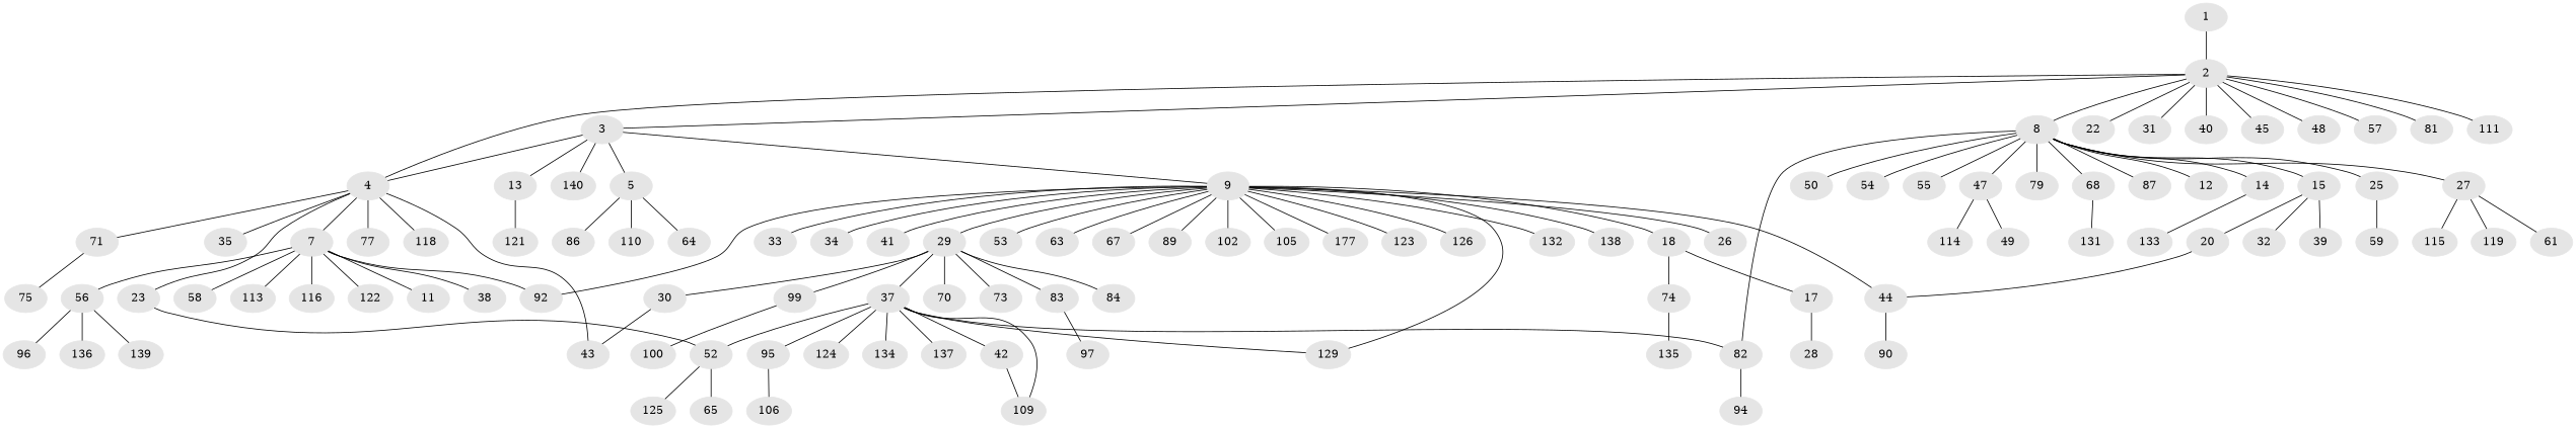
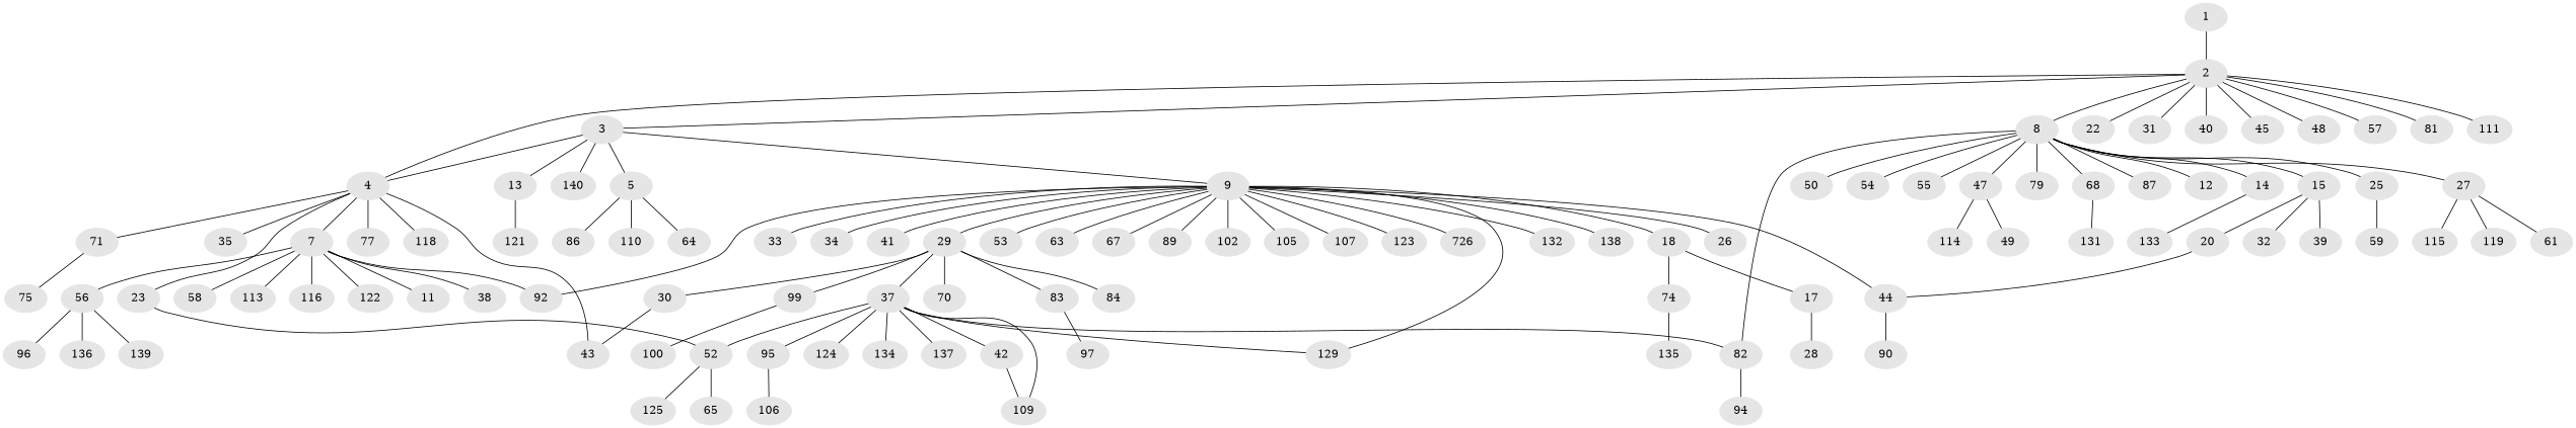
  graph {
    node [color=gray90 style=filled]
    2 [super="+24"]
    3 [super="+6"]
    4 [super="+19"]
    8 [super="+18"]
    22 [super="+80"]
    31
    40
    45 [super="+62"]
    48
    57
    81
    111
    1
    5 [super="+46"]
    9 [super="+16"]
    13
    140
    7 [super="+21"]
    23 [super="+76"]
    35
    43 [super="+72"]
    71
    77
    118
    12 [super="+130"]
    14 [super="+87"]
    15
    25 [super="+36"]
    27 [super="+141"]
    47
    50
    54
    55
    68 [super="+127"]
    79
    82
    n37 [label=87]
    64
    86
    110
    92
    n42 [label=18]
    26
    29 [super="+103"]
    33
    34
    41
    44 [super="+51"]
    53 [super="+69"]
    63
    67
    89
    102
    105
-   107 [label=177]
+   107
    123
-   126
+   126 [label=726]
    129
    132
    138
    121
    11
    38 [super="+108"]
    56 [super="+66"]
    58
    113
    116
    122
    52 [super="+60"]
    75 [super="+104"]
    96
    136
    139
    133
    20
    32
    39 [super="+101"]
    59 [super="+128"]
    61
    115
    119
    49 [super="+78"]
    114 [super="+117"]
    131
    94
    17 [super="+88"]
    74
    30 [super="+112"]
    37 [super="+120"]
    70
-   73
    83
    84
    99
    90
    28
    135
    65
    125
    42
    95 [super="+98"]
    109
    124
    134
    137
    97
    100
    106
    2 -- 3
    2 -- 4
    2 -- 8
    2 -- 22
    2 -- 31
    2 -- 40
    2 -- 45
    2 -- 48
    2 -- 57
    2 -- 81
    2 -- 111
    3 -- 4
    3 -- 5
    3 -- 9
    3 -- 13
    3 -- 140
    4 -- 7
    4 -- 23
    4 -- 35
    4 -- 43
    4 -- 71
    4 -- 77
    4 -- 118
    8 -- 12
    8 -- 14
    8 -- 15
    8 -- 25
    8 -- 27
    8 -- 47
    8 -- 50
    8 -- 54
    8 -- 55
    8 -- 68
    8 -- 79
    8 -- 82
    8 -- n37
    1 -- 2
    5 -- 64
    5 -- 86
    5 -- 110
    9 -- 92
    9 -- n42
    9 -- 26
    9 -- 29
    9 -- 33
    9 -- 34
    9 -- 41
    9 -- 44
    9 -- 53
    9 -- 63
    9 -- 67
    9 -- 89
    9 -- 102
    9 -- 105
    9 -- 107
    9 -- 123
    9 -- 126
    9 -- 129
    9 -- 132
    9 -- 138
    13 -- 121
    7 -- 92
    7 -- 11
    7 -- 38
    7 -- 56
    7 -- 58
    7 -- 113
    7 -- 116
    7 -- 122
    23 -- 52
    71 -- 75
    14 -- 133
    15 -- 20
    15 -- 32
    15 -- 39
    25 -- 59
    27 -- 61
    27 -- 115
    27 -- 119
    47 -- 49
    47 -- 114
    68 -- 131
    82 -- 94
    n42 -- 17
    n42 -- 74
    29 -- 30
    29 -- 37
    29 -- 70
-   29 -- 73
    29 -- 83
    29 -- 84
    29 -- 99
    44 -- 90
    56 -- 96
    56 -- 136
    56 -- 139
    52 -- 65
    52 -- 125
    20 -- 44
    17 -- 28
    74 -- 135
    30 -- 43
    37 -- 82
    37 -- 129
    37 -- 52
    37 -- 42
    37 -- 95
    37 -- 109
    37 -- 124
    37 -- 134
    37 -- 137
    83 -- 97
    99 -- 100
    42 -- 109
    95 -- 106
  }
